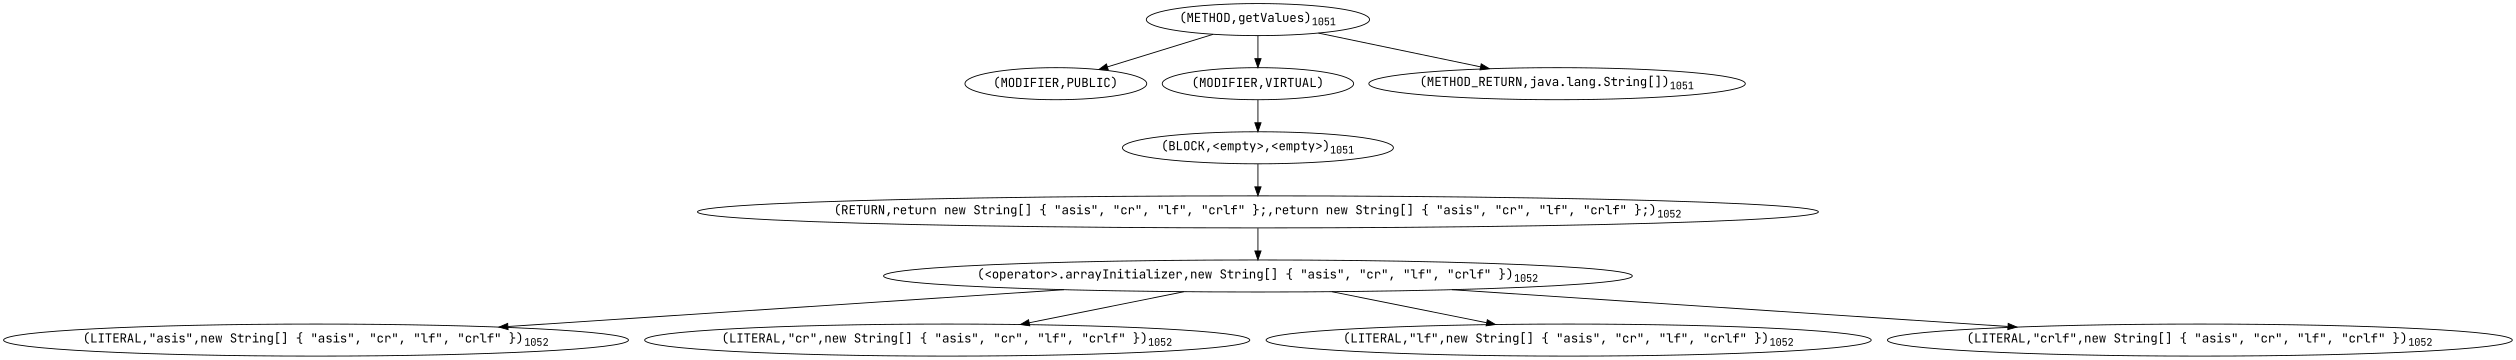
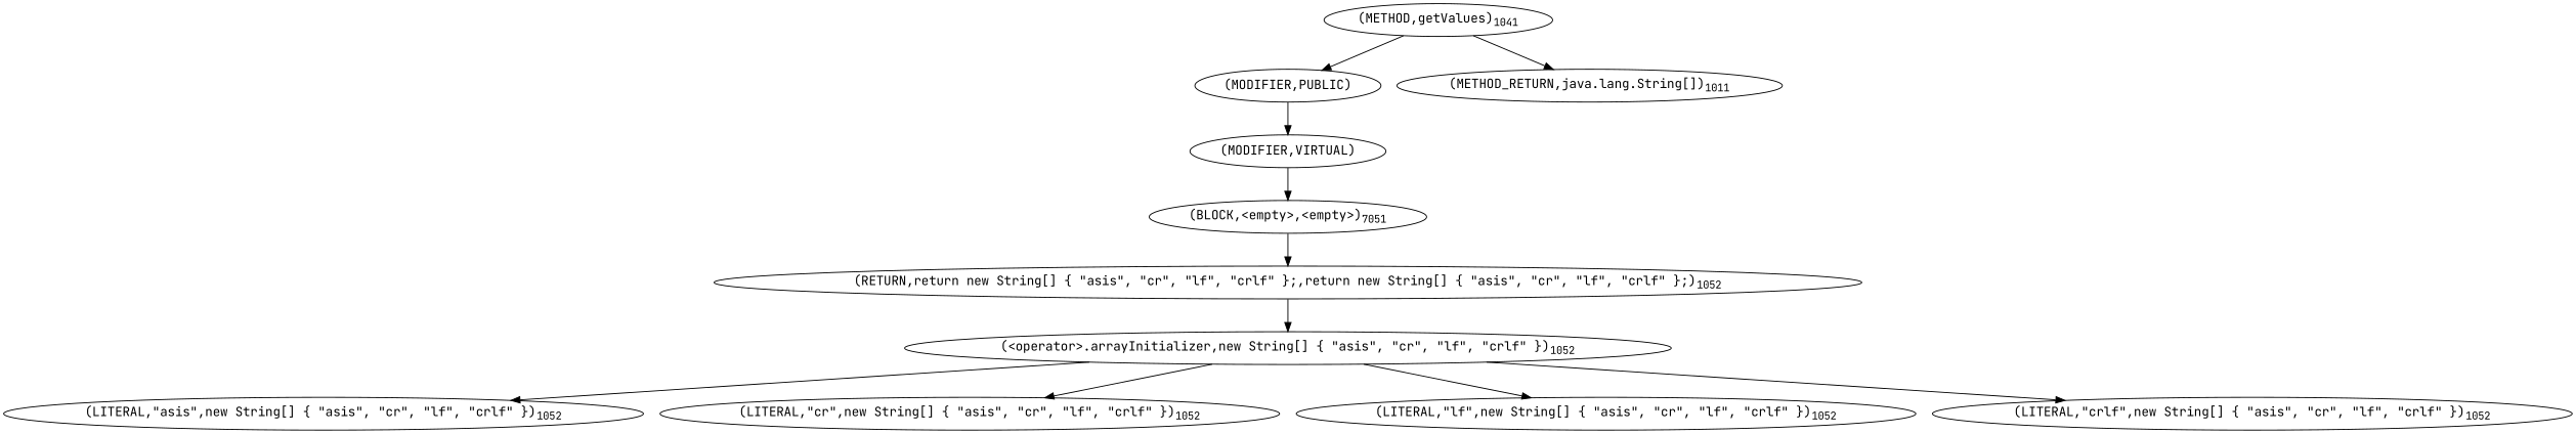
  digraph {
    fontname="JetBrains Mono"
    node [fontname="JetBrains Mono"]
    edge [fontname="JetBrains Mono"]
-   n1 [label=<(METHOD,getValues)<SUB>1051</SUB>>]
+   n1 [label=<(METHOD,getValues)<SUB>1041</SUB>>]
    n2 [label=<(MODIFIER,PUBLIC)>]
    n3 [label=<(MODIFIER,VIRTUAL)>]
-   n4 [label=<(METHOD_RETURN,java.lang.String[])<SUB>1051</SUB>>]
-   n5 [label=<(BLOCK,&lt;empty&gt;,&lt;empty&gt;)<SUB>1051</SUB>>]
+   n4 [label=<(METHOD_RETURN,java.lang.String[])<SUB>1011</SUB>>]
+   n5 [label=<(BLOCK,&lt;empty&gt;,&lt;empty&gt;)<SUB>7051</SUB>>]
    n6 [label=<(RETURN,return new String[] { &quot;asis&quot;, &quot;cr&quot;, &quot;lf&quot;, &quot;crlf&quot; };,return new String[] { &quot;asis&quot;, &quot;cr&quot;, &quot;lf&quot;, &quot;crlf&quot; };)<SUB>1052</SUB>>]
    n7 [label=<(&lt;operator&gt;.arrayInitializer,new String[] { &quot;asis&quot;, &quot;cr&quot;, &quot;lf&quot;, &quot;crlf&quot; })<SUB>1052</SUB>>]
    n8 [label=<(LITERAL,&quot;asis&quot;,new String[] { &quot;asis&quot;, &quot;cr&quot;, &quot;lf&quot;, &quot;crlf&quot; })<SUB>1052</SUB>>]
    n9 [label=<(LITERAL,&quot;cr&quot;,new String[] { &quot;asis&quot;, &quot;cr&quot;, &quot;lf&quot;, &quot;crlf&quot; })<SUB>1052</SUB>>]
    n10 [label=<(LITERAL,&quot;lf&quot;,new String[] { &quot;asis&quot;, &quot;cr&quot;, &quot;lf&quot;, &quot;crlf&quot; })<SUB>1052</SUB>>]
    n11 [label=<(LITERAL,&quot;crlf&quot;,new String[] { &quot;asis&quot;, &quot;cr&quot;, &quot;lf&quot;, &quot;crlf&quot; })<SUB>1052</SUB>>]
    n1 -> n2
-   n1 -> n3
+   n2 -> n3
    n1 -> n4
    n3 -> n5
    n5 -> n6
    n6 -> n7
    n7 -> n8
    n7 -> n9
    n7 -> n10
    n7 -> n11
  }
